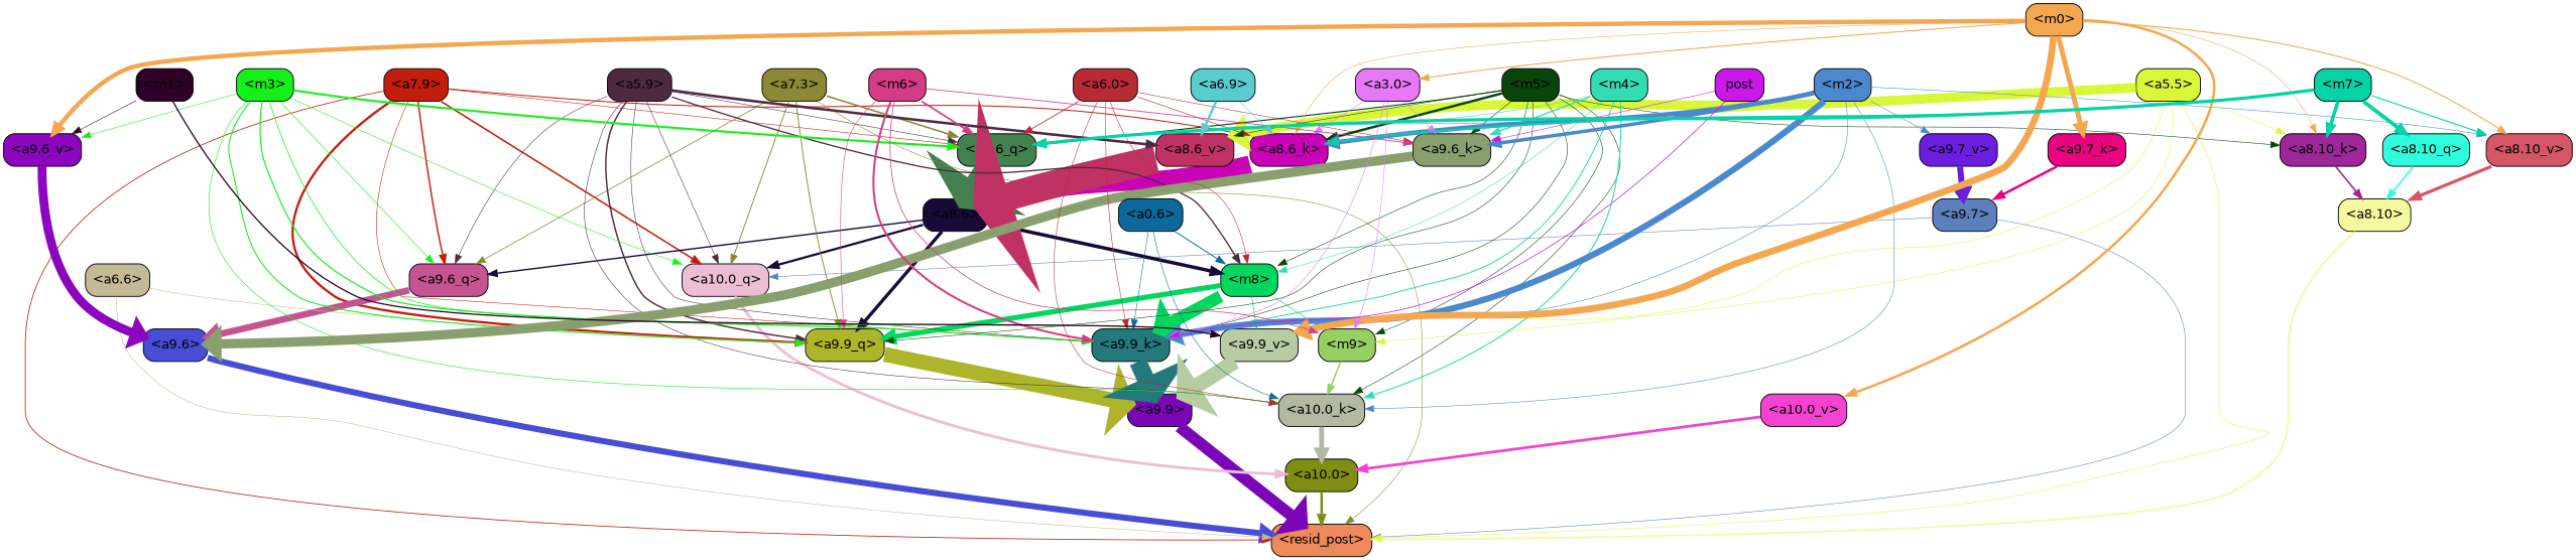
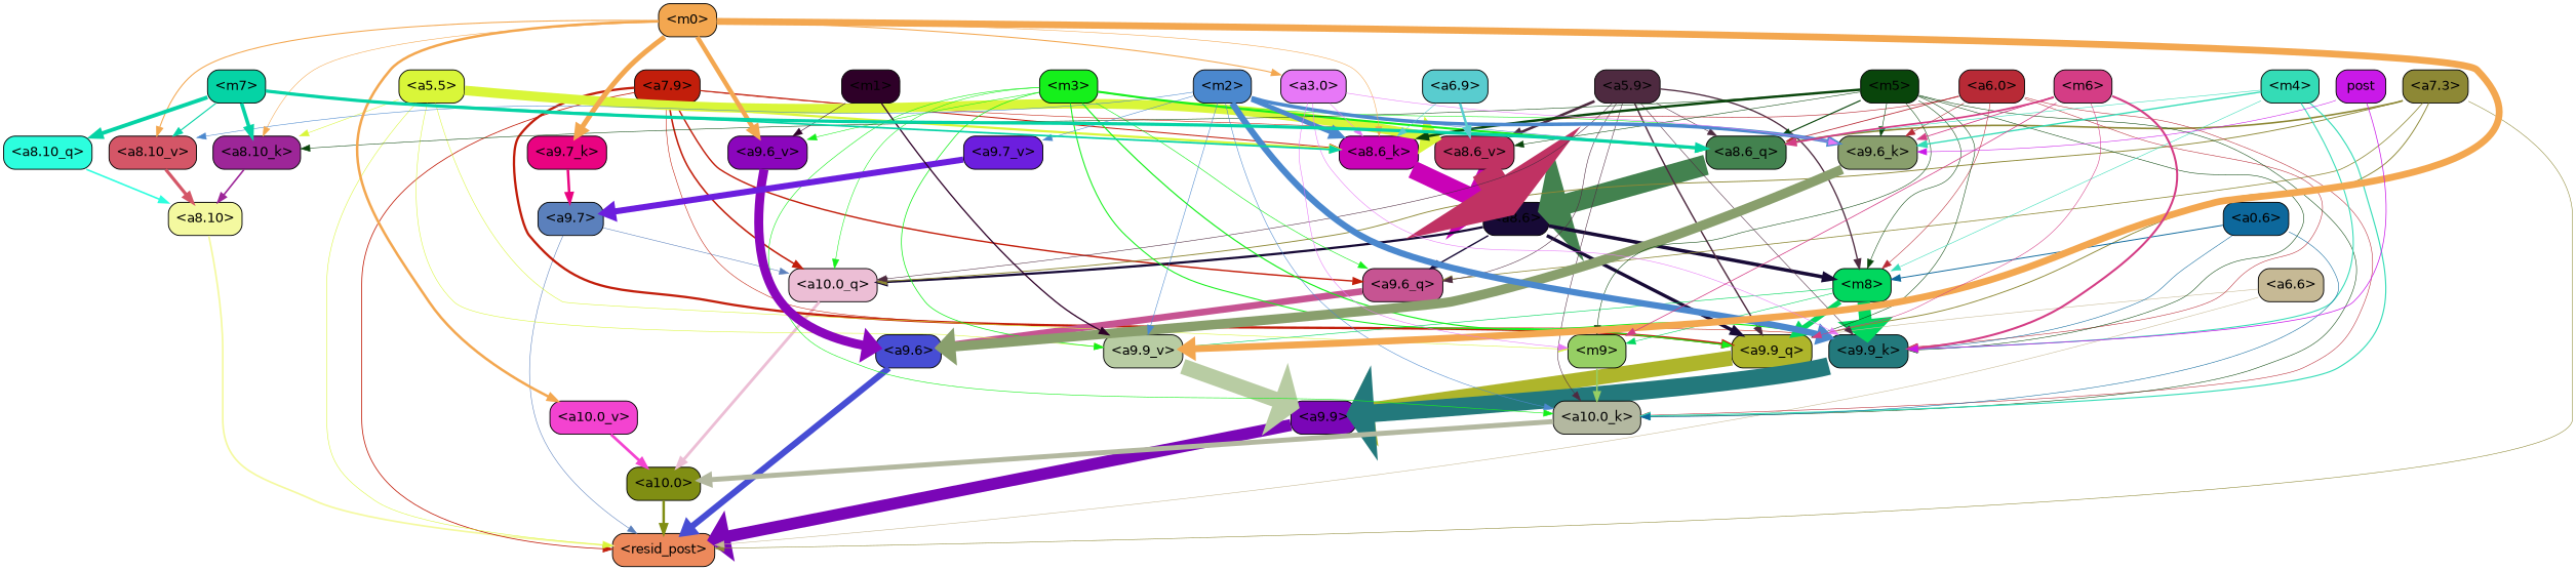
  strict digraph {
    splines=true
    node [color=black fontname=Helvetica shape=box style="filled, rounded"]
    edge [color="#09450b" penwidth=0.6]
    "<a10.0>" [fillcolor="#808e13"]
    "<resid_post>" [fillcolor="#ed895b"]
    "<a9.9>" [fillcolor="#7a06b7"]
    "<a9.7>" [fillcolor="#5b80bc"]
    "<a10.0_q>" [fillcolor="#ecbed5"]
    "<a9.6>" [fillcolor="#474dd4"]
    "<a8.10>" [fillcolor="#f4f9a0"]
    "<a7.9>" [fillcolor="#c21e0b"]
    "<a9.9_q>" [fillcolor="#aeb52b"]
    "<a9.6_q>" [fillcolor="#c65492"]
    "<a9.9_k>" [fillcolor="#23797c"]
    "<a8.6_q>" [fillcolor="#43824f"]
    "<a8.6_k>" [fillcolor="#c902b7"]
    "<a8.6>" [fillcolor="#170a36"]
    "<m8>" [fillcolor="#01d75e"]
    "<a7.3>" [fillcolor="#8d8835"]
    "<a6.6>" [fillcolor="#c6b995"]
    "<a5.5>" [fillcolor="#d9f639"]
    "<m9>" [fillcolor="#96cf64"]
    "<a9.9_v>" [fillcolor="#b8cca3"]
    "<a8.10_k>" [fillcolor="#9d2698"]
    "<a8.6_v>" [fillcolor="#c03263"]
    "<a10.0_k>" [fillcolor="#b3b8a0"]
    "<a10.0_v>" [fillcolor="#f343d0"]
    "<a5.9>" [fillcolor="#4e2a40"]
    "<m3>" [fillcolor="#15f01b"]
    "<a9.6_k>" [fillcolor="#899f6d"]
    "<a9.6_v>" [fillcolor="#8b06bc"]
    "<a6.0>" [fillcolor="#b82a36"]
    "<m5>" [fillcolor="#09450b"]
    "<m4>" [fillcolor="#34dcb6"]
    "<m2>" [fillcolor="#4b88ce"]
    "<a9.7_v>" [fillcolor="#6c1ede"]
    "<a8.10_v>" [fillcolor="#d45667"]
    "<a0.6>" [fillcolor="#0d689c"]
    "<m0>" [fillcolor="#f3a750"]
    "<a9.7_k>" [fillcolor="#e90381"]
    "<a3.0>" [fillcolor="#e778f7"]
    "<m6>" [fillcolor="#d43d85"]
    n40 [fillcolor="#c919e8" label=post]
    "<m1>" [fillcolor="#2e0028"]
    "<a8.10_q>" [fillcolor="#2cfede"]
    "<m7>" [fillcolor="#05d3a5"]
    "<a6.9>" [fillcolor="#59cccf"]
    "<a10.0>" -> "<resid_post>" [color="#808e13" penwidth=2.7864551544189453]
    "<a9.9>" -> "<resid_post>" [color="#7a06b7" penwidth=12.923796653747559]
    "<a9.7>" -> "<resid_post>" [color="#5b80bc"]
    "<a9.7>" -> "<a10.0_q>" [color="#5b80bc"]
    "<a10.0_q>" -> "<a10.0>" [color="#ecbed5" penwidth=3.1444664001464844]
    "<a9.6>" -> "<resid_post>" [color="#474dd4" penwidth=6.787586212158203]
    "<a8.10>" -> "<resid_post>" [color="#f4f9a0" penwidth=1.893411636352539]
    "<a7.9>" -> "<resid_post>" [color="#c21e0b" penwidth=0.8844146728515625]
    "<a7.9>" -> "<a10.0_q>" [color="#c21e0b" penwidth=1.7344818115234375]
    "<a7.9>" -> "<a9.9_q>" [color="#c21e0b" penwidth=2.556764602661133]
    "<a7.9>" -> "<a9.6_q>" [color="#c21e0b" penwidth=1.5734024047851562]
    "<a7.9>" -> "<a9.9_k>" [color="#c21e0b"]
    "<a7.9>" -> "<a8.6_q>" [color="#c21e0b"]
    "<a7.9>" -> "<a8.6_k>" [color="#c21e0b" penwidth=1.1044578552246094]
    "<a9.9_q>" -> "<a9.9>" [color="#aeb52b" penwidth=16.464736938476562]
    "<a9.6_q>" -> "<a9.6>" [color="#c65492" penwidth=7.308631896972656]
    "<a9.9_k>" -> "<a9.9>" [color="#23797c" penwidth=19.301467895507812]
    "<a8.6_q>" -> "<a8.6>" [color="#43824f" penwidth=22.317277908325195]
    "<a8.6_k>" -> "<a8.6>" [color="#c902b7" penwidth=19.71087646484375]
    "<a8.6>" -> "<a10.0_q>" [color="#170a36" penwidth=2.5089454650878906]
    "<a8.6>" -> "<a9.9_q>" [color="#170a36" penwidth=3.6845054626464844]
    "<a8.6>" -> "<a9.6_q>" [color="#170a36" penwidth=1.5447807312011719]
    "<a8.6>" -> "<m8>" [color="#170a36" penwidth=3.8859214782714844]
    "<m8>" -> "<a9.9_q>" [color="#01d75e" penwidth=5.770286560058594]
    "<m8>" -> "<a9.9_k>" [color="#01d75e" penwidth=13.544536590576172]
    "<m8>" -> "<m9>" [color="#01d75e" penwidth=0.6313362121582031]
    "<m8>" -> "<a9.9_v>" [color="#01d75e" penwidth=0.6769180297851562]
    "<a7.3>" -> "<resid_post>" [color="#8d8835"]
    "<a7.3>" -> "<a10.0_q>" [color="#8d8835" penwidth=1.0196304321289062]
    "<a7.3>" -> "<a9.9_q>" [color="#8d8835" penwidth=1.0234184265136719]
    "<a7.3>" -> "<a9.6_q>" [color="#8d8835" penwidth=0.8452873229980469]
    "<a7.3>" -> "<a8.6_q>" [color="#8d8835" penwidth=1.7823410034179688]
    "<a6.6>" -> "<resid_post>" [color="#c6b995"]
    "<a6.6>" -> "<a9.9_q>" [color="#c6b995"]
    "<a5.5>" -> "<resid_post>" [color="#d9f639"]
    "<a5.5>" -> "<a8.6_k>" [color="#d9f639" penwidth=2.472736358642578]
    "<a5.5>" -> "<m9>" [color="#d9f639"]
    "<a5.5>" -> "<a9.9_v>" [color="#d9f639"]
    "<a5.5>" -> "<a8.10_k>" [color="#d9f639"]
    "<a5.5>" -> "<a8.6_v>" [color="#d9f639" penwidth=10.442989349365234]
    "<m9>" -> "<a10.0_k>" [color="#96cf64" penwidth=1.6660614013671875]
    "<a9.9_v>" -> "<a9.9>" [color="#b8cca3" penwidth=16.81983184814453]
    "<a8.10_k>" -> "<a8.10>" [color="#9d2698" penwidth=1.7837142944335938]
    "<a8.6_v>" -> "<a8.6>" [color="#c03263" penwidth=30.895540237426758]
    "<a10.0_k>" -> "<a10.0>" [color="#b3b8a0" penwidth=5.4525909423828125]
    "<a10.0_v>" -> "<a10.0>" [color="#f343d0" penwidth=3.0300064086914062]
    "<a5.9>" -> "<a10.0_q>" [color="#4e2a40"]
    "<a5.9>" -> "<a9.9_q>" [color="#4e2a40" penwidth=1.596353530883789]
    "<a5.9>" -> "<a9.6_q>" [color="#4e2a40"]
    "<a5.9>" -> "<a9.9_k>" [color="#4e2a40"]
    "<a5.9>" -> "<a8.6_q>" [color="#4e2a40"]
    "<a5.9>" -> "<m8>" [color="#4e2a40" penwidth=1.464630126953125]
    "<a5.9>" -> "<a8.6_v>" [color="#4e2a40" penwidth=2.8492889404296875]
    "<a5.9>" -> "<a10.0_k>" [color="#4e2a40"]
    "<m3>" -> "<a10.0_q>" [color="#15f01b"]
    "<m3>" -> "<a9.9_q>" [color="#15f01b" penwidth=1.1573524475097656]
    "<m3>" -> "<a9.6_q>" [color="#15f01b" penwidth=0.6665763854980469]
    "<m3>" -> "<a9.9_k>" [color="#15f01b" penwidth=1.2922554016113281]
    "<m3>" -> "<a8.6_q>" [color="#15f01b" penwidth=2.3087081909179688]
    "<m3>" -> "<a9.9_v>" [color="#15f01b" penwidth=0.8194351196289062]
    "<m3>" -> "<a10.0_k>" [color="#15f01b" penwidth=0.6515960693359375]
+   "<m3>" -> "<a9.6_k>" [color="#15f01b"]
    "<m3>" -> "<a9.6_v>" [color="#15f01b"]
    "<a9.6_k>" -> "<a9.6>" [color="#899f6d" penwidth=10.403305053710938]
    "<a9.6_v>" -> "<a9.6>" [color="#8b06bc" penwidth=9.79925537109375]
    "<a6.0>" -> "<a9.9_k>" [color="#b82a36"]
    "<a6.0>" -> "<a8.6_q>" [color="#b82a36" penwidth=0.9132194519042969]
    "<a6.0>" -> "<a8.6_k>" [color="#b82a36" penwidth=0.6815147399902344]
    "<a6.0>" -> "<m8>" [color="#b82a36"]
    "<a6.0>" -> "<a10.0_k>" [color="#b82a36"]
    "<a6.0>" -> "<a9.6_k>" [color="#b82a36"]
    "<m5>" -> "<a9.9_q>"
    "<m5>" -> "<a9.9_k>"
    "<m5>" -> "<a8.6_q>" [penwidth=1.2591972351074219]
    "<m5>" -> "<a8.6_k>" [penwidth=2.6946449279785156]
    "<m5>" -> "<m8>"
    "<m5>" -> "<m9>"
    "<m5>" -> "<a8.10_k>"
    "<m5>" -> "<a8.6_v>"
    "<m5>" -> "<a10.0_k>"
    "<m5>" -> "<a9.6_k>" [penwidth=0.6386642456054688]
    "<m4>" -> "<a9.9_k>" [color="#34dcb6" penwidth=1.1661796569824219]
    "<m4>" -> "<a8.6_q>" [color="#34dcb6"]
    "<m4>" -> "<m8>" [color="#34dcb6"]
    "<m4>" -> "<a10.0_k>" [color="#34dcb6" penwidth=1.25018310546875]
    "<m4>" -> "<a9.6_k>" [color="#34dcb6" penwidth=1.4973335266113281]
    "<m2>" -> "<a9.9_k>" [color="#4b88ce" penwidth=6.92070198059082]
    "<m2>" -> "<a8.6_q>" [color="#4b88ce"]
    "<m2>" -> "<a8.6_k>" [color="#4b88ce" penwidth=5.143730163574219]
    "<m2>" -> "<a9.9_v>" [color="#4b88ce"]
    "<m2>" -> "<a10.0_k>" [color="#4b88ce"]
    "<m2>" -> "<a9.6_k>" [color="#4b88ce" penwidth=3.8988914489746094]
    "<m2>" -> "<a9.7_v>" [color="#4b88ce"]
    "<m2>" -> "<a8.10_v>" [color="#4b88ce"]
    "<a9.7_v>" -> "<a9.7>" [color="#6c1ede" penwidth=6.70074462890625]
    "<a8.10_v>" -> "<a8.10>" [color="#d45667" penwidth=3.5402908325195312]
    "<a0.6>" -> "<a9.9_k>" [color="#0d689c"]
    "<a0.6>" -> "<m8>" [color="#0d689c" penwidth=1.0607566833496094]
    "<a0.6>" -> "<a10.0_k>" [color="#0d689c"]
    "<m0>" -> "<a8.6_k>" [color="#f3a750"]
    "<m0>" -> "<a9.9_v>" [color="#f3a750" penwidth=7.475120544433594]
    "<m0>" -> "<a8.10_k>" [color="#f3a750"]
    "<m0>" -> "<a10.0_v>" [color="#f3a750" penwidth=2.7909584045410156]
    "<m0>" -> "<a9.6_v>" [color="#f3a750" penwidth=4.936069488525391]
    "<m0>" -> "<a8.10_v>" [color="#f3a750" penwidth=1.1534996032714844]
    "<m0>" -> "<a9.7_k>" [color="#f3a750" penwidth=5.480962753295898]
    "<m0>" -> "<a3.0>" [color="#f3a750" penwidth=1.15008544921875]
    "<a9.7_k>" -> "<a9.7>" [color="#e90381" penwidth=2.7707557678222656]
    "<a3.0>" -> "<a9.9_k>" [color="#e778f7"]
    "<a3.0>" -> "<a8.6_k>" [color="#e778f7"]
    "<a3.0>" -> "<m9>" [color="#e778f7"]
    "<a3.0>" -> "<a9.6_k>" [color="#e778f7"]
    "<m6>" -> "<a9.9_q>" [color="#d43d85"]
    "<m6>" -> "<a9.9_k>" [color="#d43d85" penwidth=2.2610092163085938]
    "<m6>" -> "<a8.6_q>" [color="#d43d85" penwidth=1.8845787048339844]
    "<m6>" -> "<m9>" [color="#d43d85" penwidth=0.831085205078125]
    "<m6>" -> "<a9.6_k>" [color="#d43d85" penwidth=0.9135551452636719]
    n40 -> "<a9.9_k>" [color="#c919e8" penwidth=0.80859375]
    n40 -> "<a9.6_k>" [color="#c919e8"]
    "<m1>" -> "<a9.9_v>" [color="#2e0028" penwidth=1.4208946228027344]
    "<m1>" -> "<a9.6_v>" [color="#2e0028"]
    "<a8.10_q>" -> "<a8.10>" [color="#2cfede" penwidth=1.7811279296875]
    "<m7>" -> "<a8.6_q>" [color="#05d3a5" penwidth=3.5507469177246094]
    "<m7>" -> "<a8.6_k>" [color="#05d3a5" penwidth=1.8858871459960938]
    "<m7>" -> "<a8.10_k>" [color="#05d3a5" penwidth=3.938507080078125]
    "<m7>" -> "<a8.10_v>" [color="#05d3a5" penwidth=1.2127037048339844]
    "<m7>" -> "<a8.10_q>" [color="#05d3a5" penwidth=4.252986907958984]
    "<a6.9>" -> "<a8.6_k>" [color="#59cccf"]
    "<a6.9>" -> "<a8.6_v>" [color="#59cccf" penwidth=2.679126739501953]
  }
